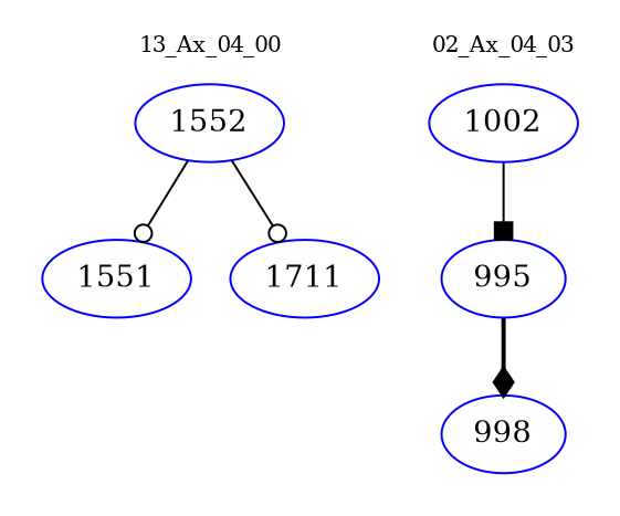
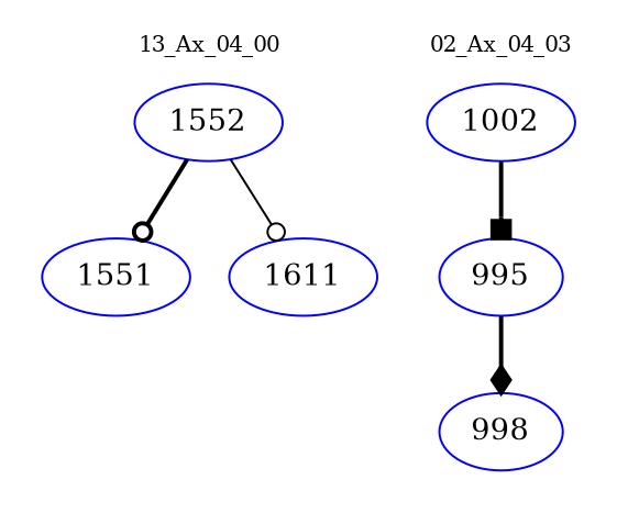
  digraph {
    node [color=blue]
    edge [arrowhead=odot color=black style=bold]
    n1 [label=1552]
    n2 [label=1551]
-   n3 [label=1711]
+   n3 [label=1611]
    n4 [label=1002]
    n5 [label=995]
    n6 [label=998]
    subgraph cluster_1 {
      color=white
      fontsize=10
      label="13_Ax_04_00"
      n1
      n2
      n3
    }
    subgraph cluster_2 {
      color=white
      fontsize=10
      label="02_Ax_04_03"
      n4
      n5
      n6
    }
-   n1 -> n2 [style=solid]
+   n1 -> n2
    n1 -> n3 [style=solid]
-   n4 -> n5 [arrowhead=box style=solid]
+   n4 -> n5 [arrowhead=box]
    n5 -> n6 [arrowhead=diamond]
  }
